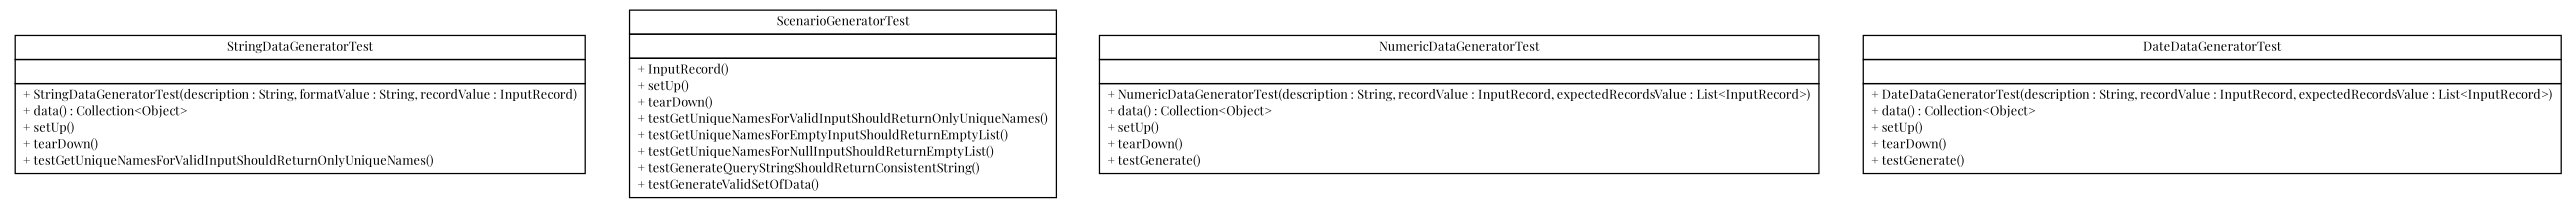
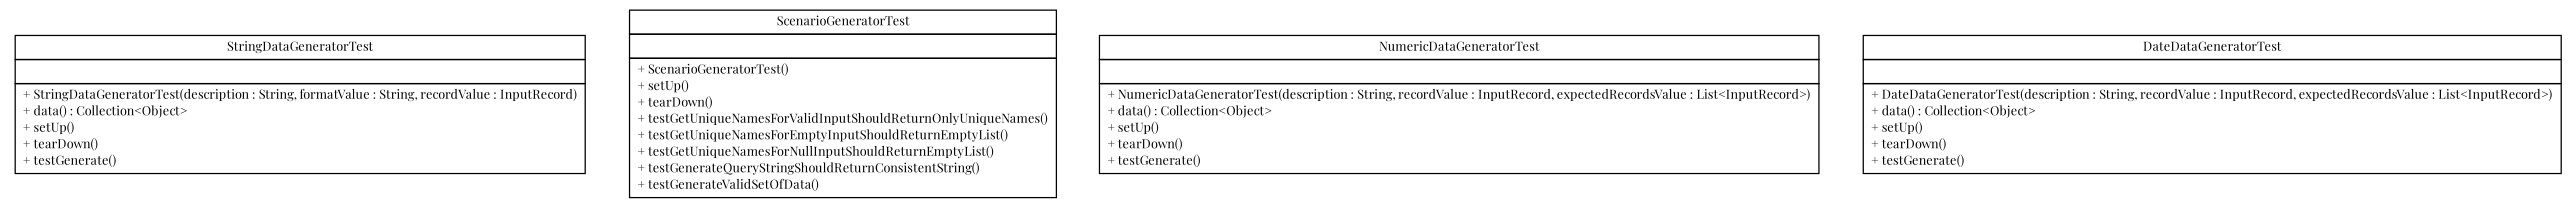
  digraph {
    nodesep=0.25
    ranksep=0.5
    fontname="Playfair Display"
    node [fontcolor=black fontname="Playfair Display" fontsize=10.0 shape=plaintext]
-   n1 [label=<<table title="com.github.mkolisnyk.aerial.datagenerators.StringDataGeneratorTest" border="0" cellborder="1" cellspacing="0" cellpadding="2" port="p" href="./StringDataGeneratorTest.html"> 		<tr><td><table border="0" cellspacing="0" cellpadding="1"> <tr><td align="center" balign="center"> StringDataGeneratorTest </td></tr> 		</table></td></tr> 		<tr><td><table border="0" cellspacing="0" cellpadding="1"> <tr><td align="left" balign="left">  </td></tr> 		</table></td></tr> 		<tr><td><table border="0" cellspacing="0" cellpadding="1"> <tr><td align="left" balign="left"> + StringDataGeneratorTest(description : String, formatValue : String, recordValue : InputRecord) </td></tr> <tr><td align="left" balign="left"> + data() : Collection&lt;Object&gt; </td></tr> <tr><td align="left" balign="left"> + setUp() </td></tr> <tr><td align="left" balign="left"> + tearDown() </td></tr> <tr><td align="left" balign="left"> + testGetUniqueNamesForValidInputShouldReturnOnlyUniqueNames() </td></tr> 		</table></td></tr> 		</table>>]
-   n2 [label=<<table title="com.github.mkolisnyk.aerial.datagenerators.ScenarioGeneratorTest" border="0" cellborder="1" cellspacing="0" cellpadding="2" port="p" href="./ScenarioGeneratorTest.html"> 		<tr><td><table border="0" cellspacing="0" cellpadding="1"> <tr><td align="center" balign="center"> ScenarioGeneratorTest </td></tr> 		</table></td></tr> 		<tr><td><table border="0" cellspacing="0" cellpadding="1"> <tr><td align="left" balign="left">  </td></tr> 		</table></td></tr> 		<tr><td><table border="0" cellspacing="0" cellpadding="1"> <tr><td align="left" balign="left"> + InputRecord() </td></tr> <tr><td align="left" balign="left"> + setUp() </td></tr> <tr><td align="left" balign="left"> + tearDown() </td></tr> <tr><td align="left" balign="left"> + testGetUniqueNamesForValidInputShouldReturnOnlyUniqueNames() </td></tr> <tr><td align="left" balign="left"> + testGetUniqueNamesForEmptyInputShouldReturnEmptyList() </td></tr> <tr><td align="left" balign="left"> + testGetUniqueNamesForNullInputShouldReturnEmptyList() </td></tr> <tr><td align="left" balign="left"> + testGenerateQueryStringShouldReturnConsistentString() </td></tr> <tr><td align="left" balign="left"> + testGenerateValidSetOfData() </td></tr> 		</table></td></tr> 		</table>>]
+   n1 [label=<<table title="com.github.mkolisnyk.aerial.datagenerators.StringDataGeneratorTest" border="0" cellborder="1" cellspacing="0" cellpadding="2" port="p" href="./StringDataGeneratorTest.html"> 		<tr><td><table border="0" cellspacing="0" cellpadding="1"> <tr><td align="center" balign="center"> StringDataGeneratorTest </td></tr> 		</table></td></tr> 		<tr><td><table border="0" cellspacing="0" cellpadding="1"> <tr><td align="left" balign="left">  </td></tr> 		</table></td></tr> 		<tr><td><table border="0" cellspacing="0" cellpadding="1"> <tr><td align="left" balign="left"> + StringDataGeneratorTest(description : String, formatValue : String, recordValue : InputRecord) </td></tr> <tr><td align="left" balign="left"> + data() : Collection&lt;Object&gt; </td></tr> <tr><td align="left" balign="left"> + setUp() </td></tr> <tr><td align="left" balign="left"> + tearDown() </td></tr> <tr><td align="left" balign="left"> + testGenerate() </td></tr> 		</table></td></tr> 		</table>>]
+   n2 [label=<<table title="com.github.mkolisnyk.aerial.datagenerators.ScenarioGeneratorTest" border="0" cellborder="1" cellspacing="0" cellpadding="2" port="p" href="./ScenarioGeneratorTest.html"> 		<tr><td><table border="0" cellspacing="0" cellpadding="1"> <tr><td align="center" balign="center"> ScenarioGeneratorTest </td></tr> 		</table></td></tr> 		<tr><td><table border="0" cellspacing="0" cellpadding="1"> <tr><td align="left" balign="left">  </td></tr> 		</table></td></tr> 		<tr><td><table border="0" cellspacing="0" cellpadding="1"> <tr><td align="left" balign="left"> + ScenarioGeneratorTest() </td></tr> <tr><td align="left" balign="left"> + setUp() </td></tr> <tr><td align="left" balign="left"> + tearDown() </td></tr> <tr><td align="left" balign="left"> + testGetUniqueNamesForValidInputShouldReturnOnlyUniqueNames() </td></tr> <tr><td align="left" balign="left"> + testGetUniqueNamesForEmptyInputShouldReturnEmptyList() </td></tr> <tr><td align="left" balign="left"> + testGetUniqueNamesForNullInputShouldReturnEmptyList() </td></tr> <tr><td align="left" balign="left"> + testGenerateQueryStringShouldReturnConsistentString() </td></tr> <tr><td align="left" balign="left"> + testGenerateValidSetOfData() </td></tr> 		</table></td></tr> 		</table>>]
    n3 [label=<<table title="com.github.mkolisnyk.aerial.datagenerators.NumericDataGeneratorTest" border="0" cellborder="1" cellspacing="0" cellpadding="2" port="p" href="./NumericDataGeneratorTest.html"> 		<tr><td><table border="0" cellspacing="0" cellpadding="1"> <tr><td align="center" balign="center"> NumericDataGeneratorTest </td></tr> 		</table></td></tr> 		<tr><td><table border="0" cellspacing="0" cellpadding="1"> <tr><td align="left" balign="left">  </td></tr> 		</table></td></tr> 		<tr><td><table border="0" cellspacing="0" cellpadding="1"> <tr><td align="left" balign="left"> + NumericDataGeneratorTest(description : String, recordValue : InputRecord, expectedRecordsValue : List&lt;InputRecord&gt;) </td></tr> <tr><td align="left" balign="left"> + data() : Collection&lt;Object&gt; </td></tr> <tr><td align="left" balign="left"> + setUp() </td></tr> <tr><td align="left" balign="left"> + tearDown() </td></tr> <tr><td align="left" balign="left"> + testGenerate() </td></tr> 		</table></td></tr> 		</table>>]
    n4 [label=<<table title="com.github.mkolisnyk.aerial.datagenerators.DateDataGeneratorTest" border="0" cellborder="1" cellspacing="0" cellpadding="2" port="p" href="./DateDataGeneratorTest.html"> 		<tr><td><table border="0" cellspacing="0" cellpadding="1"> <tr><td align="center" balign="center"> DateDataGeneratorTest </td></tr> 		</table></td></tr> 		<tr><td><table border="0" cellspacing="0" cellpadding="1"> <tr><td align="left" balign="left">  </td></tr> 		</table></td></tr> 		<tr><td><table border="0" cellspacing="0" cellpadding="1"> <tr><td align="left" balign="left"> + DateDataGeneratorTest(description : String, recordValue : InputRecord, expectedRecordsValue : List&lt;InputRecord&gt;) </td></tr> <tr><td align="left" balign="left"> + data() : Collection&lt;Object&gt; </td></tr> <tr><td align="left" balign="left"> + setUp() </td></tr> <tr><td align="left" balign="left"> + tearDown() </td></tr> <tr><td align="left" balign="left"> + testGenerate() </td></tr> 		</table></td></tr> 		</table>>]
  }
